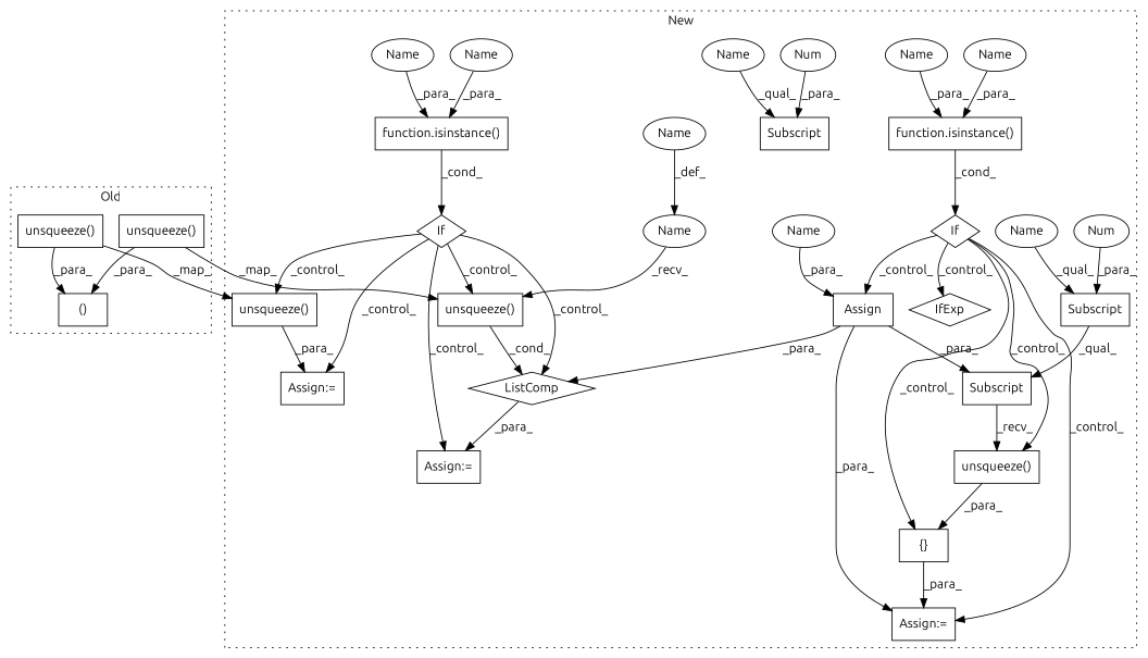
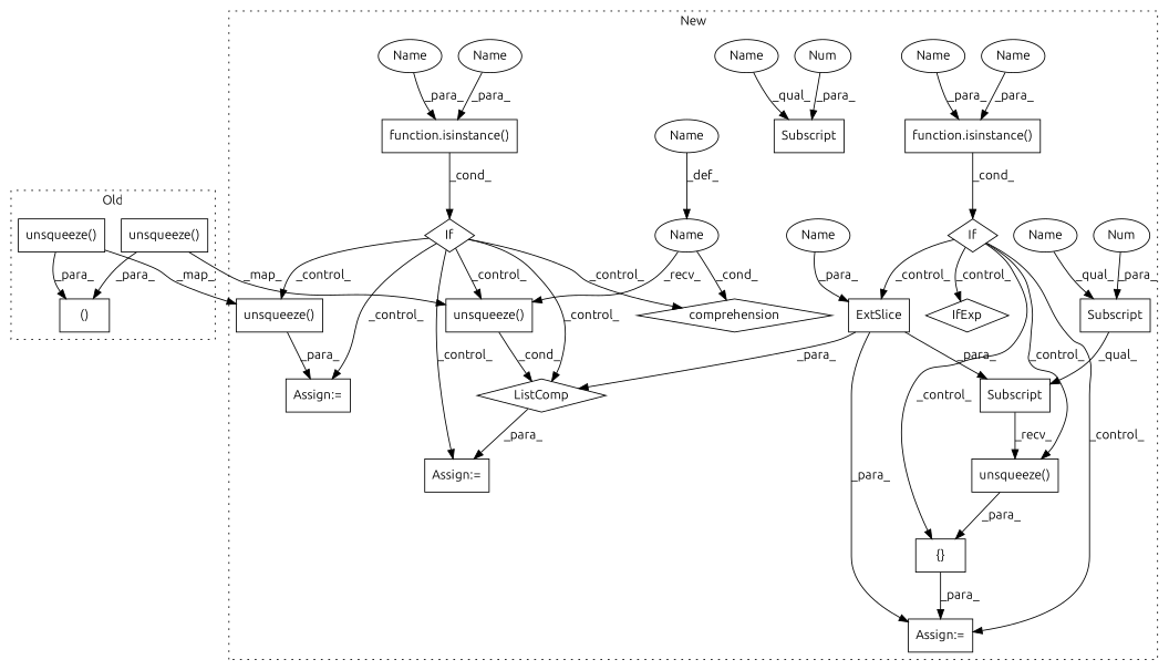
  digraph {
    fontname=Ubuntu
    node [a=87 fontname=Ubuntu l=5 s=5341 shape=box]
    edge [fontname=Ubuntu]
    n1 [a=54 l=38 label="()" s=4465]
    n2 [a=75 l=31 label="unsqueeze()" s=4434]
    n3 [a=75 l=36 label="unsqueeze()" s=4467]
    n4 [a=106 l=44 label=ListComp s=4378 shape=diamond]
+   n5 [a=45 l=3 label=comprehension s=4407 shape=diamond]
    n6 [a=68 l=3 label="Assign:=" s=4375]
    n7 [a=96 l="3,14" label=If s="4330,4356" shape=diamond]
    n8 [a=68 l=3 label="Assign:=" s=4454]
    n9 [a=75 l="11,1" label="function.isinstance()" s="4333,4355"]
    n10 [a=63 l="8,0" label=Subscript s="5244,0"]
    n11 [a=75 l="11,1" label="function.isinstance()" s="5194,5216"]
    n12 [a=96 l="3,18" label=If s="5191,5217" shape=diamond]
    n13 [a=59 l="1,0" label="{}" s="5332,5375"]
    n14 [a=63 l="8,0" label=Subscript s="5341,0"]
    n15 [a=51 l="4,6" label=IfExp s="5278,5295" shape=diamond]
    n16 [a=63 l="17,0" label=Subscript s="5341,0"]
-   n17 [a=85 label=Assign]
+   n17 [a=85 label=ExtSlice]
    n18 [a=75 l=31 label="unsqueeze()" s=4457]
    n19 [a=76 l=1 label=Num s=5347 shape=ellipse]
    n20 [a=75 l=27 label="unsqueeze()" s=4379]
    n21 [l=1 label=Name s=4411 shape=ellipse]
    n22 [a=75 l=34 label="unsqueeze()"]
    n23 [a=76 l=1 label=Num s=5250 shape=ellipse]
    n24 [a=68 l=3 label="Assign:=" s=5329]
    n25 [label=Name s=4344 shape=ellipse]
    n26 [label=Name s=4416 shape=ellipse]
    n27 [label=Name s=5205 shape=ellipse]
    n28 [label=Name s=5244 shape=ellipse]
    n29 [label=Name shape=ellipse]
    n30 [l=4 label=Name s=5212 shape=ellipse]
    n31 [l=4 label=Name s=4351 shape=ellipse]
    n32 [l=1 label=Name s=5353 shape=ellipse]
    subgraph cluster_1 {
      label=Old
      style=dotted
      n1
      n2
      n3
    }
    subgraph cluster_2 {
      label=New
      style=dotted
      n4
+     n5
      n6
      n7
      n8
      n9
      n10
      n11
      n12
      n13
      n14
      n15
      n16
      n17
      n18
      n19
      n20
      n21
      n22
      n23
      n24
      n25
      n26
      n27
      n28
      n29
      n30
      n31
      n32
    }
    n2 -> n1 [label=_para_]
    n2 -> n18 [label=_map_]
    n3 -> n1 [label=_para_]
    n3 -> n20 [label=_map_]
    n4 -> n6 [label=_para_]
    n7 -> n4 [label=_control_]
+   n7 -> n5 [label=_control_]
    n7 -> n6 [label=_control_]
    n7 -> n8 [label=_control_]
    n7 -> n18 [label=_control_]
    n7 -> n20 [label=_control_]
    n9 -> n7 [label=_cond_]
    n11 -> n12 [label=_cond_]
    n12 -> n13 [label=_control_]
    n12 -> n15 [label=_control_]
    n12 -> n17 [label=_control_]
    n12 -> n22 [label=_control_]
    n12 -> n24 [label=_control_]
    n13 -> n24 [label=_para_]
    n14 -> n16 [label=_qual_]
    n16 -> n22 [label=_recv_]
    n17 -> n4 [label=_para_]
    n17 -> n16 [label=_para_]
    n17 -> n24 [label=_para_]
    n18 -> n8 [label=_para_]
    n19 -> n14 [label=_para_]
    n20 -> n4 [label=_cond_]
+   n21 -> n5 [label=_cond_]
    n21 -> n20 [label=_recv_]
    n22 -> n13 [label=_para_]
    n23 -> n10 [label=_para_]
    n25 -> n9 [label=_para_]
    n26 -> n21 [label=_def_]
    n27 -> n11 [label=_para_]
    n28 -> n10 [label=_qual_]
    n29 -> n14 [label=_qual_]
    n30 -> n11 [label=_para_]
    n31 -> n9 [label=_para_]
    n32 -> n17 [label=_para_]
  }
